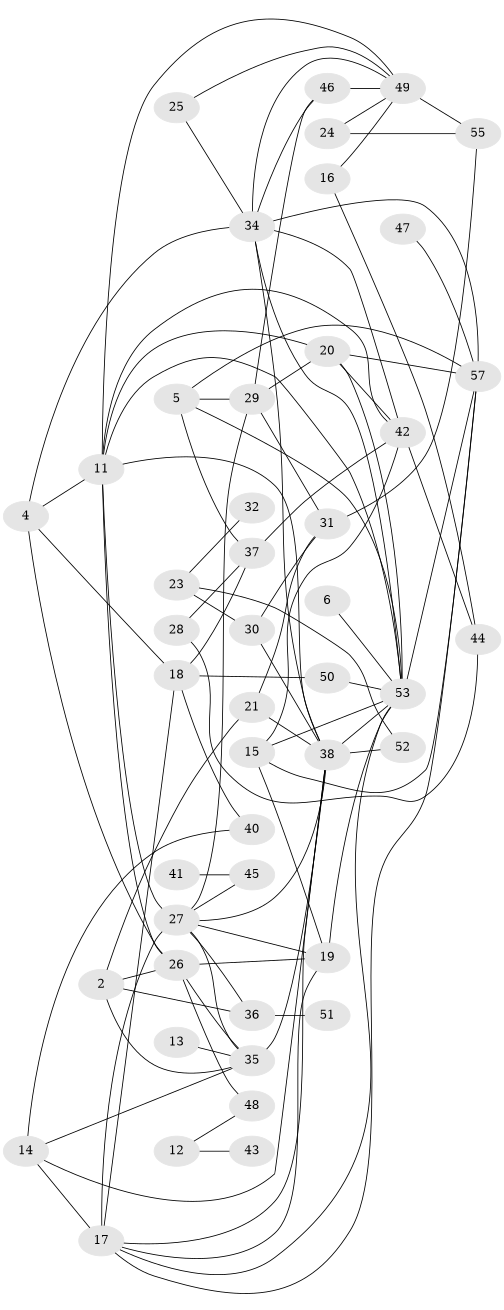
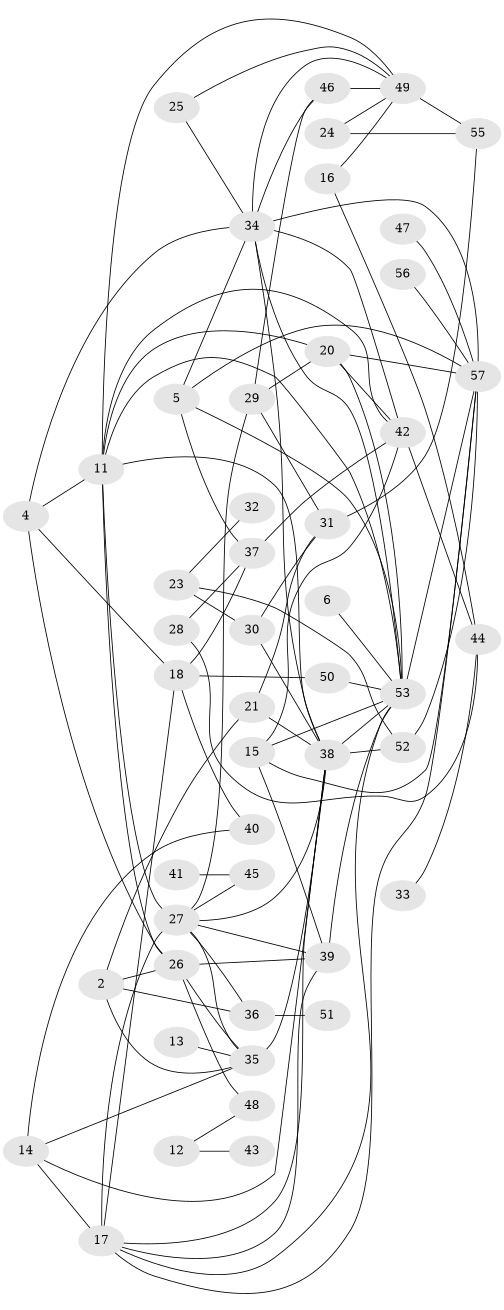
  graph {
    rankdir=LR
    node [color=gray90 style=filled]
    edge [weight=1.0]
    2
    21
    26
    35
    36
    38
    31
    48
-   39 [label=19]
+   39
    51
    4
    11
    18
    34
    53
    20
    27
    42
    49
    37
    40
    50
    57
    46
    5
    6
    52
    29
    45
    44
    55
    12
    43
    13
    14
    17
    15
    16
    23
    30
    32
    24
    25
    28
+   33
    41
    47
+   56
    2 -- 21
    2 -- 26
    2 -- 35
    2 -- 36
    21 -- 38
    21 -- 31
    26 -- 35
    26 -- 48
    26 -- 39
    35 -- 38
    36 -- 51
    38 -- 53 [weight=3.0]
    38 -- 52 [weight=2.0]
    31 -- 55
    39 -- 53
    4 -- 26
    4 -- 11
    4 -- 18
    4 -- 34
    11 -- 26 [weight=2.0]
    11 -- 38
    11 -- 53
    11 -- 20
    11 -- 27
    11 -- 42
    11 -- 49
    18 -- 37
    18 -- 40
    18 -- 50
    34 -- 38
    34 -- 53
    34 -- 42
    34 -- 49
    34 -- 57
    34 -- 46
    53 -- 57
    20 -- 53
    20 -- 42
    20 -- 57 [weight=2.0]
    27 -- 35
    27 -- 36
    27 -- 38
    27 -- 39
    27 -- 29
    27 -- 45
    42 -- 44
    49 -- 55
    37 -- 42
    50 -- 53
    46 -- 49
-   5 -- 29
+   5 -- 34
    5 -- 53
    5 -- 37
    5 -- 57 [weight=2.0]
    6 -- 53
+   52 -- 57
    29 -- 31
    29 -- 20
    29 -- 46
    12 -- 48
    12 -- 43
    13 -- 35
    14 -- 35
    14 -- 38
    14 -- 40
    14 -- 17
    17 -- 38
    17 -- 39 [weight=2.0]
    17 -- 18
    17 -- 53
    17 -- 27
    17 -- 57
    15 -- 39
    15 -- 53 [weight=2.0]
    15 -- 42
    15 -- 57 [weight=2.0]
    16 -- 49
    16 -- 44
    23 -- 52
    23 -- 30
    23 -- 32
    30 -- 38
    30 -- 31
    24 -- 49
    24 -- 55
    25 -- 34
    25 -- 49
    28 -- 37
    28 -- 44
+   33 -- 44
    41 -- 45
    47 -- 57
+   56 -- 57
  }
